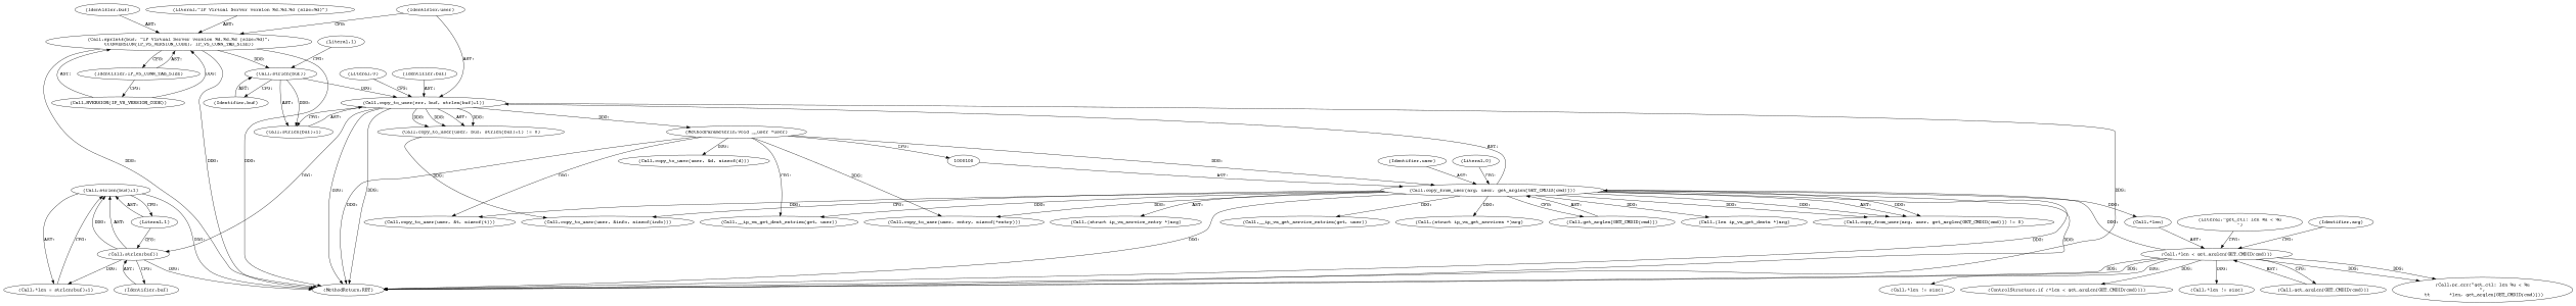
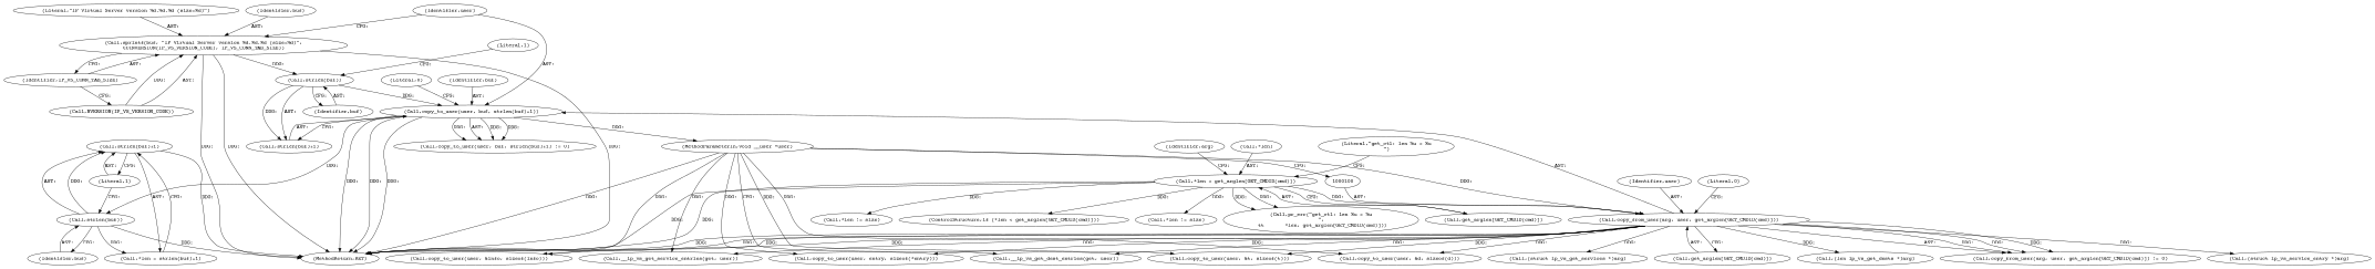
  digraph {
    fontname="Courier Prime"
    node [fontname="Courier Prime"]
    edge [fontname="Courier Prime"]
    n1 [label="(Call,strlen(buf)+1)"]
    n2 [label="(MethodReturn,RET)"]
    n3 [label="(Literal,1)"]
    n4 [label="(Call,*len = strlen(buf)+1)"]
    n5 [label="(Call,strlen(buf))"]
    n6 [label="(Identifier,buf)"]
-   n7 [label="(Call,copy_to_user(err, buf, strlen(buf)+1))"]
+   n7 [label="(Call,copy_to_user(user, buf, strlen(buf)+1))"]
    n8 [label="(Call,strlen(buf)+1)"]
    n9 [label="(Call,copy_to_user(user, buf, strlen(buf)+1) != 0)"]
    n10 [label="(MethodParameterIn,void __user *user)"]
    n11 [label="(Call,copy_from_user(arg, user, get_arglen[GET_CMDID(cmd)]))"]
    n12 [label="(Call,copy_to_user(user, &d, sizeof(d)))"]
    n13 [label="(Call,__ip_vs_get_service_entries(get, user))"]
    n14 [label="(Call,(struct ip_vs_get_services *)arg)"]
    n15 [label="(Call,__ip_vs_get_dest_entries(get, user))"]
    n16 [label="(Call,copy_to_user(user, &info, sizeof(info)))"]
    n17 [label="(Call,get_arglen[GET_CMDID(cmd)])"]
    n18 [label="(Call,copy_to_user(user, entry, sizeof(*entry)))"]
    n19 [label="(Call,(len ip_vs_get_dests *)arg)"]
    n20 [label="(Call,copy_from_user(arg, user, get_arglen[GET_CMDID(cmd)]) != 0)"]
    n21 [label="(Call,(struct ip_vs_service_entry *)arg)"]
    n22 [label="(Call,copy_to_user(user, &t, sizeof(t)))"]
    1000100
    n24 [label="(Call,*len < get_arglen[GET_CMDID(cmd)])"]
    n25 [label="(Call,pr_err(\"get_ctl: len %u < %u\n\",\n \t\t       *len, get_arglen[GET_CMDID(cmd)]))"]
    n26 [label="(Call,get_arglen[GET_CMDID(cmd)])"]
    n27 [label="(Call,*len != size)"]
    n28 [label="(ControlStructure,if (*len < get_arglen[GET_CMDID(cmd)]))"]
    n29 [label="(Call,*len != size)"]
    n30 [label="(Call,strlen(buf))"]
    n31 [label="(Identifier,buf)"]
    n32 [label="(Call,sprintf(buf, \"IP Virtual Server version %d.%d.%d (size=%d)\",\n\t\t\tNVERSION(IP_VS_VERSION_CODE), IP_VS_CONN_TAB_SIZE))"]
    n33 [label="(Identifier,IP_VS_CONN_TAB_SIZE)"]
    n34 [label="(Call,NVERSION(IP_VS_VERSION_CODE))"]
    n35 [label="(Literal,\"IP Virtual Server version %d.%d.%d (size=%d)\")"]
    n36 [label="(Literal,\"get_ctl: len %u < %u\n\")"]
    n37 [label="(Identifier,user)"]
    n38 [label="(Literal,0)"]
    n39 [label="(Identifier,buf)"]
    n40 [label="(Identifier,buf)"]
    n41 [label="(Identifier,arg)"]
    n42 [label="(Literal,1)"]
    n43 [label="(Identifier,user)"]
    n44 [label="(Literal,0)"]
    n45 [label="(Call,*len)"]
    n1 -> n2 [label="DDG: "]
    n1 -> n3 [label="CFG: "]
    n1 -> n4 [label="AST: "]
    n3 -> n1 [label="AST: "]
    n3 -> n5 [label="CFG: "]
    n4 -> n1 [label="CFG: "]
    n5 -> n1 [label="AST: "]
    n5 -> n1 [label="DDG: "]
    n5 -> n2 [label="DDG: "]
    n5 -> n4 [label="DDG: "]
    n5 -> n6 [label="CFG: "]
    n6 -> n5 [label="AST: "]
    n7 -> n2 [label="DDG: "]
    n7 -> n2 [label="DDG: "]
    n7 -> n2 [label="DDG: "]
    n7 -> n5 [label="DDG: "]
    n7 -> n8 [label="CFG: "]
    n7 -> n9 [label="AST: "]
    n7 -> n9 [label="DDG: "]
    n7 -> n9 [label="DDG: "]
    n7 -> n9 [label="DDG: "]
    n7 -> n10 [label="DDG: "]
    n8 -> n7 [label="AST: "]
    n10 -> n2 [label="DDG: "]
    n10 -> n11 [label="DDG: "]
    n10 -> n12 [label="DDG: "]
+   n10 -> n13 [label="DDG: "]
    n10 -> n15 [label="CFG: "]
-   n9 -> n16 [label="DDG: "]
+   n10 -> n16 [label="DDG: "]
    n10 -> n18 [label="DDG: "]
    n10 -> n22 [label="DDG: "]
    n10 -> 1000100 [label="CFG: "]
    n11 -> n2 [label="DDG: "]
    n11 -> n2 [label="DDG: "]
    n11 -> n2 [label="DDG: "]
    n11 -> n7 [label="AST: "]
-   n11 -> n45 [label="DDG: "]
+   n11 -> n12 [label="DDG: "]
    n11 -> n13 [label="DDG: "]
    n11 -> n14 [label="DDG: "]
    n11 -> n15 [label="DDG: "]
-   n11 -> n16 [label="CFG: "]
+   n11 -> n16 [label="DDG: "]
    n11 -> n17 [label="CFG: "]
    n11 -> n18 [label="DDG: "]
    n11 -> n19 [label="DDG: "]
    n11 -> n20 [label="AST: "]
    n11 -> n20 [label="DDG: "]
    n11 -> n20 [label="DDG: "]
    n11 -> n20 [label="DDG: "]
-   n11 -> n21 [label="AST: "]
+   n11 -> n21 [label="DDG: "]
    n11 -> n22 [label="DDG: "]
    n17 -> n11 [label="AST: "]
    1000100 -> n11 [label="AST: "]
    n24 -> n2 [label="DDG: "]
    n24 -> n2 [label="DDG: "]
    n24 -> n11 [label="DDG: "]
    n24 -> n25 [label="DDG: "]
    n24 -> n25 [label="DDG: "]
    n24 -> n26 [label="CFG: "]
    n24 -> n27 [label="DDG: "]
    n24 -> n28 [label="DDG: "]
    n24 -> n29 [label="DDG: "]
    n26 -> n24 [label="AST: "]
    n30 -> n7 [label="DDG: "]
    n30 -> n8 [label="AST: "]
    n30 -> n8 [label="DDG: "]
    n30 -> n31 [label="CFG: "]
    n31 -> n30 [label="AST: "]
    n32 -> n2 [label="DDG: "]
    n32 -> n2 [label="DDG: "]
    n32 -> n2 [label="DDG: "]
    n32 -> n30 [label="DDG: "]
    n32 -> n33 [label="CFG: "]
    n33 -> n32 [label="AST: "]
    n33 -> n34 [label="CFG: "]
    n34 -> n32 [label="AST: "]
    n34 -> n32 [label="DDG: "]
    n35 -> n32 [label="AST: "]
    n36 -> n24 [label="CFG: "]
    n37 -> n11 [label="AST: "]
    n38 -> n7 [label="CFG: "]
    n39 -> n32 [label="AST: "]
    n40 -> n7 [label="AST: "]
    n41 -> n24 [label="CFG: "]
    n42 -> n30 [label="CFG: "]
    n43 -> n7 [label="AST: "]
    n43 -> n32 [label="CFG: "]
    n44 -> n11 [label="CFG: "]
    n45 -> n24 [label="AST: "]
  }
